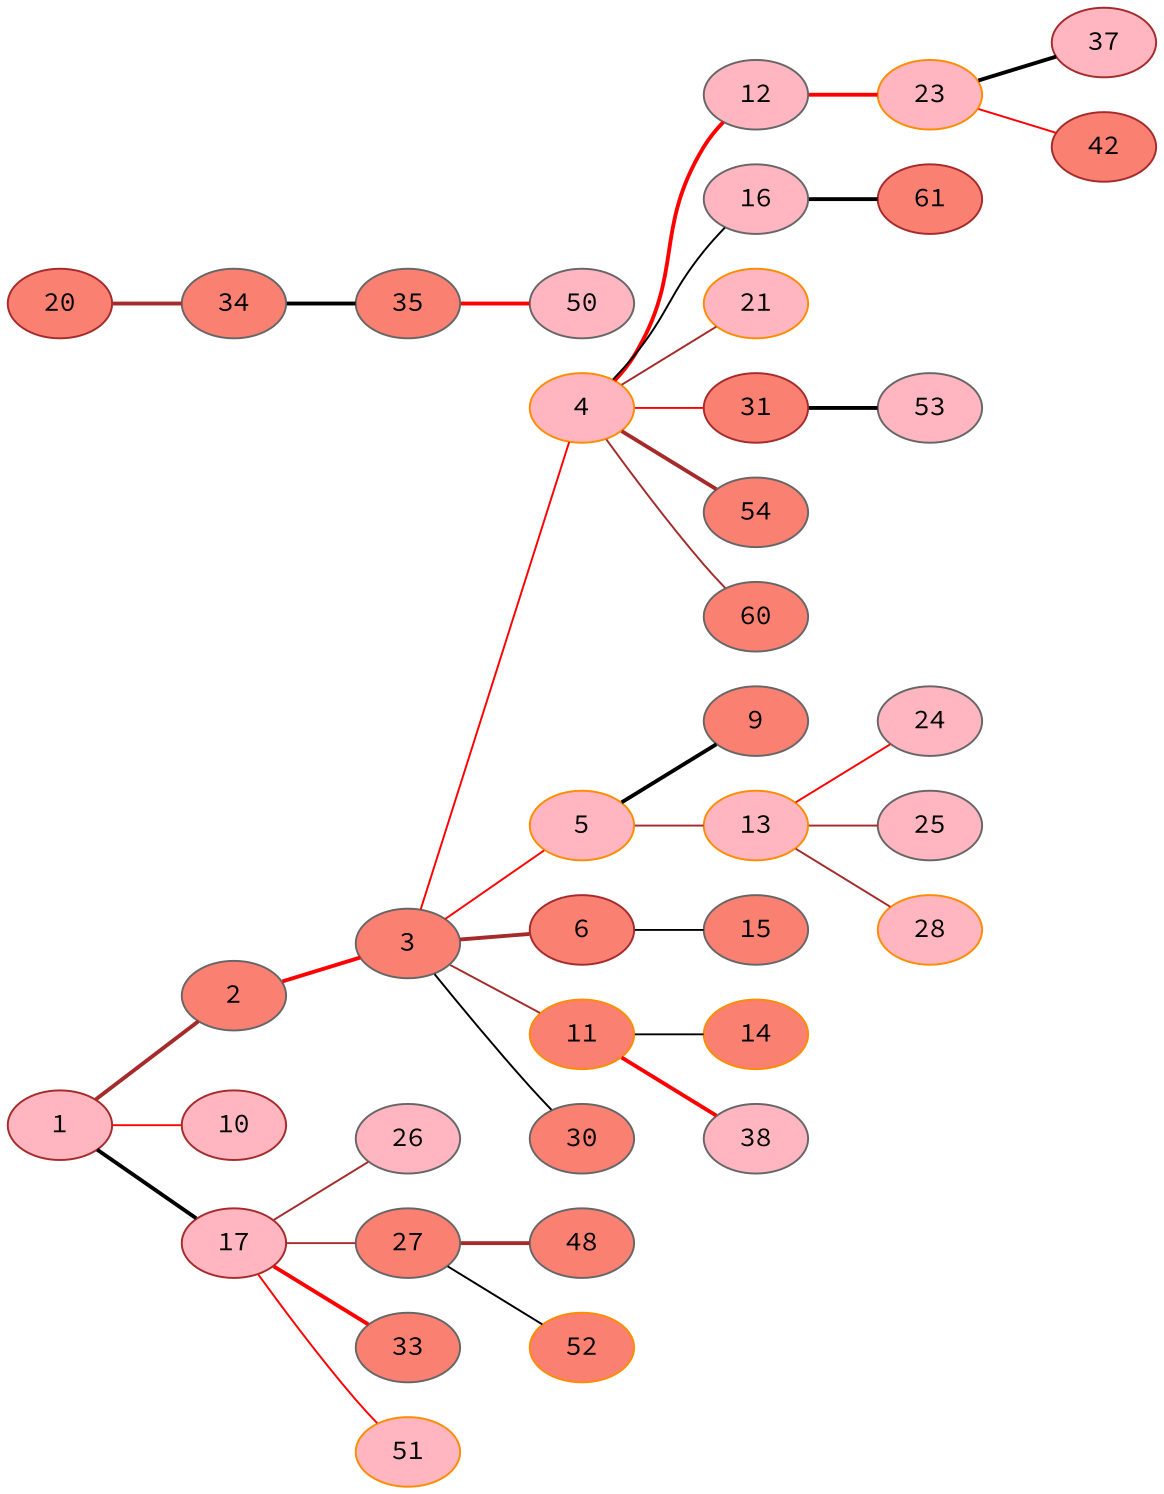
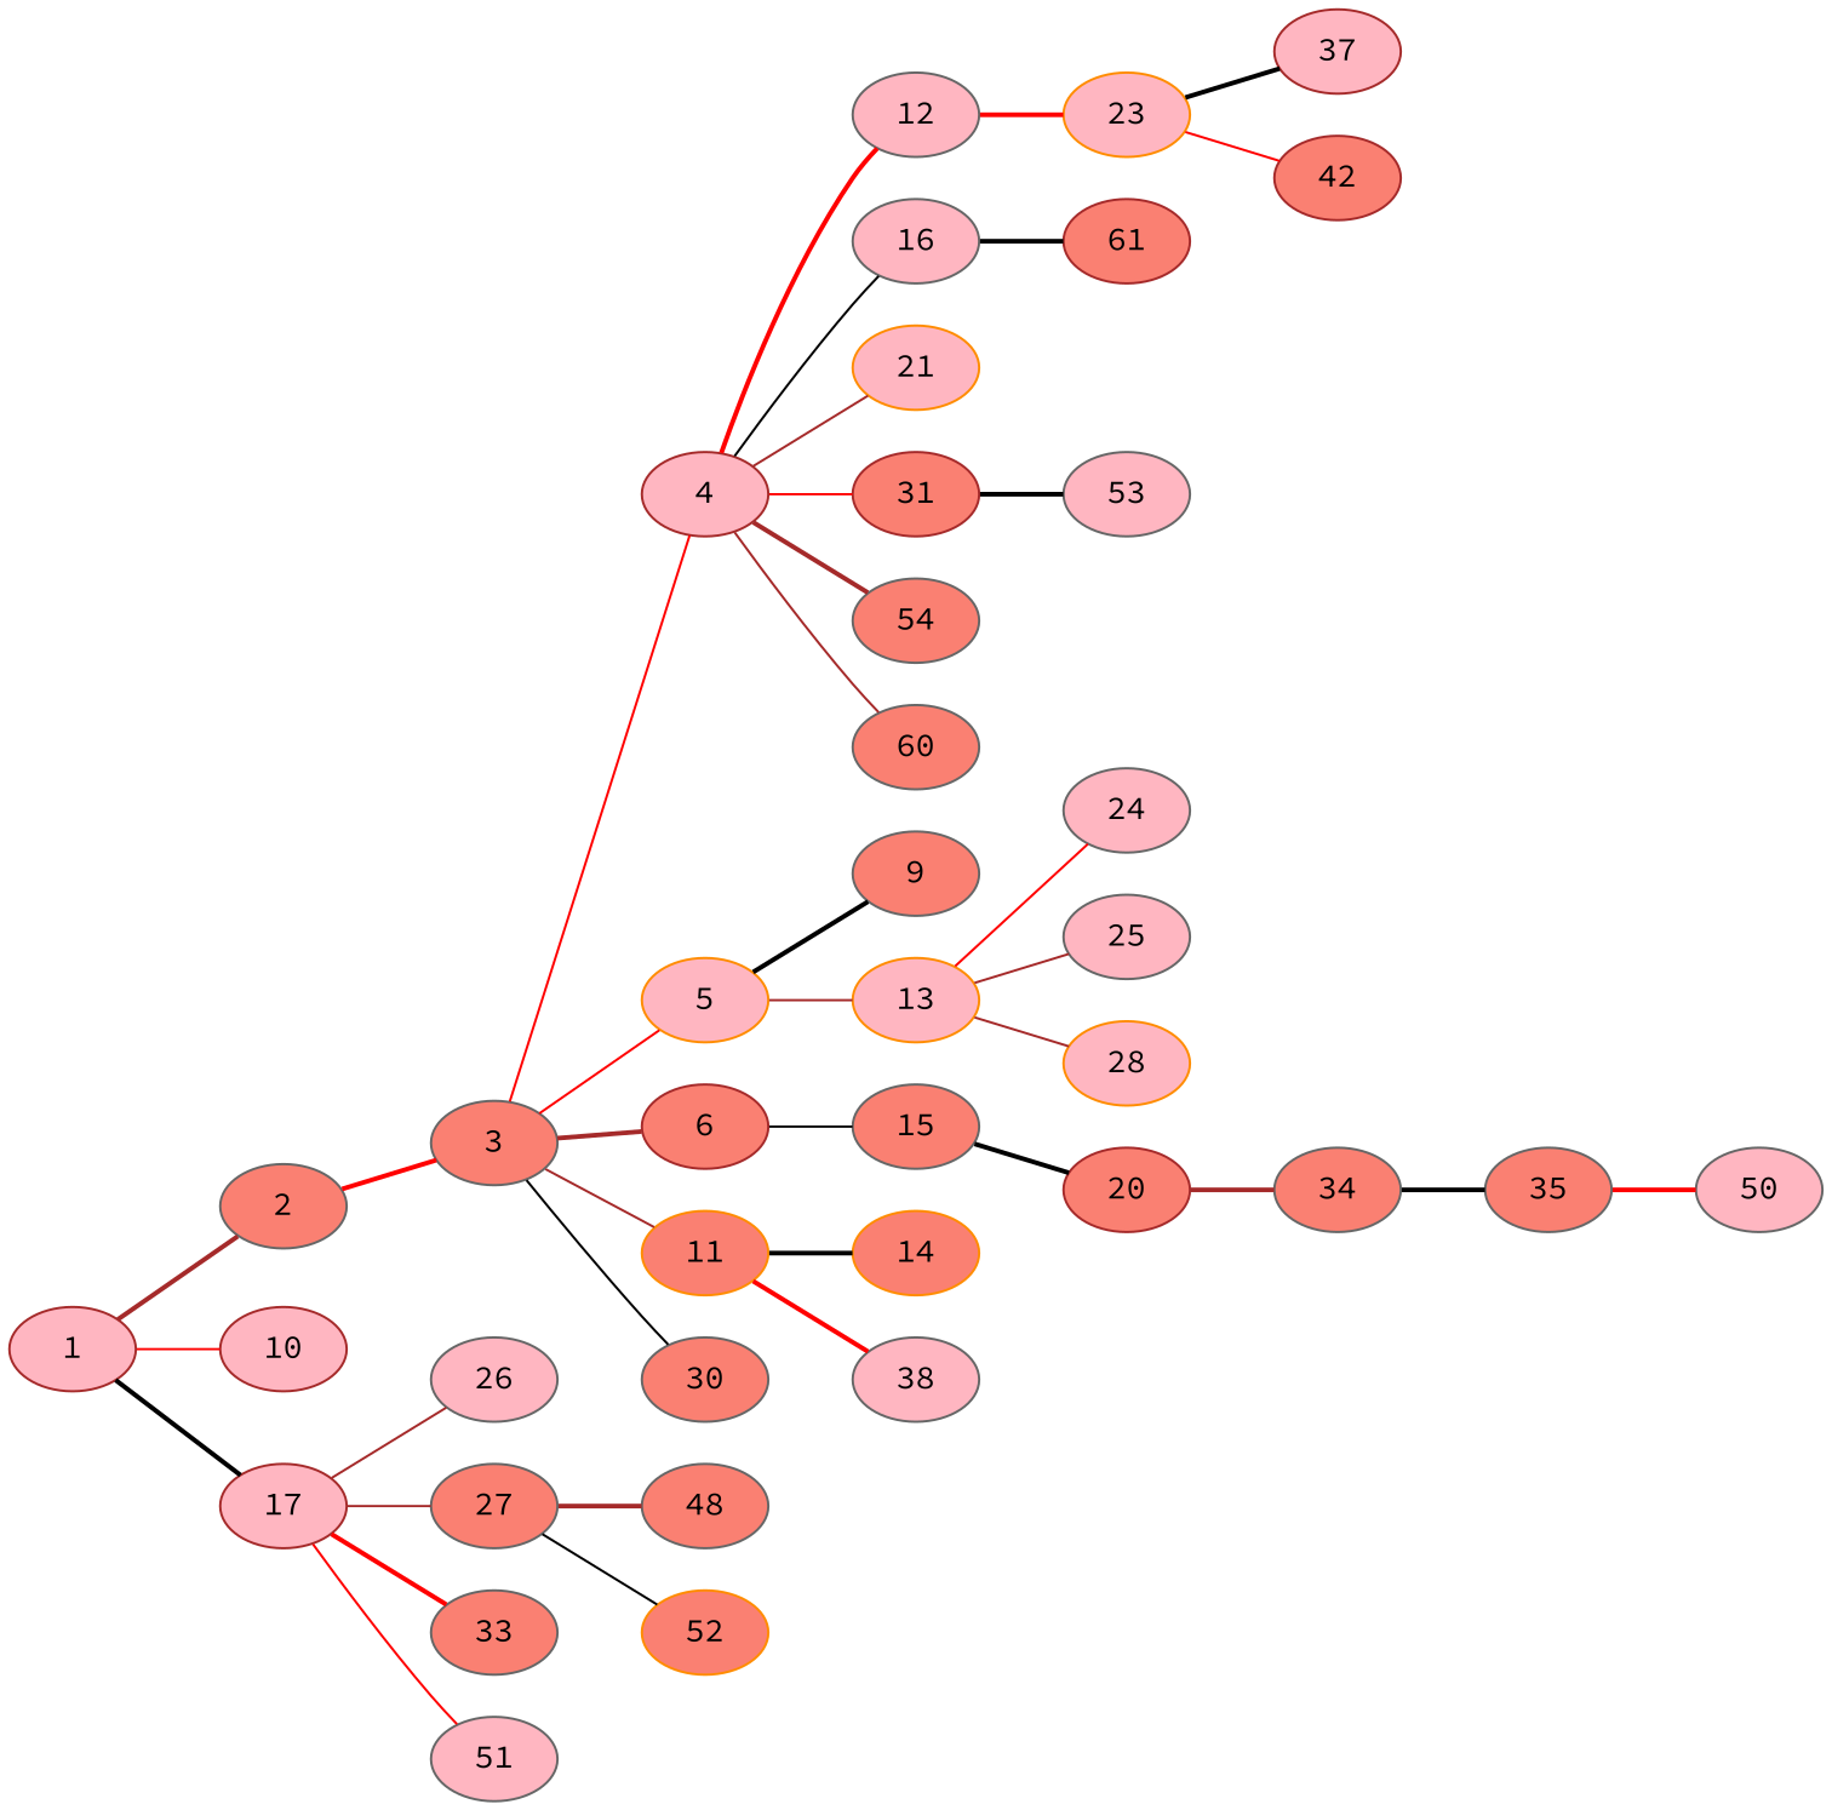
  graph {
    fontname="Source Code Pro"
    rankdir=LR
    node [color=gray40 fillcolor=salmon fontname="Source Code Pro" style=filled]
    edge [color=brown fontname="Source Code Pro" style=bold]
    1 [color=brown fillcolor=lightpink super="+56"]
    2 [super="+32"]
    10 [color=brown fillcolor=lightpink super="+59"]
    17 [color=brown fillcolor=lightpink super="+29"]
    3 [super="+7"]
    26 [fillcolor=lightpink super="+55"]
    27 [super="+47"]
    33
-   51 [color=darkorange fillcolor=lightpink]
-   4 [color=darkorange fillcolor=lightpink super="+19"]
+   51 [fillcolor=lightpink]
+   4 [color=brown fillcolor=lightpink super="+19"]
    5 [color=darkorange fillcolor=lightpink super="+8"]
    6 [color=brown]
    11 [color=darkorange super="+39"]
    30 [super="+57"]
    12 [fillcolor=lightpink super="+22"]
    16 [fillcolor=lightpink super="+40"]
    21 [color=darkorange fillcolor=lightpink]
    31 [color=brown super="+46"]
    54
    60
    9
    13 [color=darkorange fillcolor=lightpink super="+18"]
    15
    14 [color=darkorange super="+41"]
    38 [fillcolor=lightpink]
    23 [color=darkorange fillcolor=lightpink super="+36"]
    61 [color=brown]
    53 [fillcolor=lightpink]
    24 [fillcolor=lightpink]
    25 [fillcolor=lightpink]
    28 [color=darkorange fillcolor=lightpink]
    20 [color=brown super="+44"]
    37 [color=brown fillcolor=lightpink]
    42 [color=brown super="+49"]
    34 [super="+45"]
    48
    52 [color=darkorange super="+58"]
    35 [super="+43"]
    50 [fillcolor=lightpink]
    1 -- 2
    1 -- 10 [color=red style=solid]
    1 -- 17 [color=black]
    2 -- 3 [color=red]
    17 -- 26 [style=solid]
    17 -- 27 [style=solid]
    17 -- 33 [color=red]
    17 -- 51 [color=red style=solid]
    3 -- 4 [color=red style=solid]
    3 -- 5 [color=red style=solid]
    3 -- 6
    3 -- 11 [style=solid]
    3 -- 30 [color=black style=solid]
    27 -- 48
    27 -- 52 [color=black style=solid]
    4 -- 12 [color=red]
    4 -- 16 [color=black style=solid]
    4 -- 21 [style=solid]
    4 -- 31 [color=red style=solid]
    4 -- 54
    4 -- 60 [style=solid]
    5 -- 9 [color=black]
    5 -- 13 [style=solid]
    6 -- 15 [color=black style=solid]
-   11 -- 14 [color=black style=solid]
+   11 -- 14 [color=black]
    11 -- 38 [color=red]
    12 -- 23 [color=red]
    16 -- 61 [color=black]
    31 -- 53 [color=black]
    13 -- 24 [color=red style=solid]
    13 -- 25 [style=solid]
    13 -- 28 [style=solid]
+   15 -- 20 [color=black]
    23 -- 37 [color=black]
    23 -- 42 [color=red style=solid]
    20 -- 34
    34 -- 35 [color=black]
    35 -- 50 [color=red]
  }
